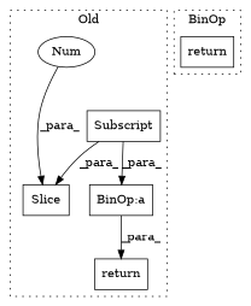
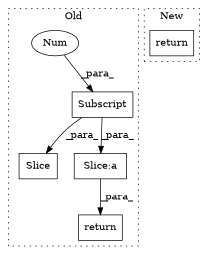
  digraph {
    node [a=93 l=7 shape=box]
    n1 [a=80 l=2 label=Slice s=2357]
    n2 [a=63 l="5,0" label=Subscript s="2355,0"]
    n3 [a=76 l=1 label=Num s=2358 shape=ellipse]
-   n4 [a=82 l=3 label="BinOp:a" s=2352]
+   n4 [a=82 l=3 label="Slice:a" s=2352]
    n5 [label=return s=2329]
    n6 [label=return s=2113]
    subgraph cluster_1 {
      label=Old
      style=dotted
      n1
      n2
      n3
      n4
      n5
    }
    subgraph cluster_2 {
-     label=BinOp
+     label=New
      style=dotted
      n6
    }
    n2 -> n1 [label=_para_]
    n2 -> n4 [label=_para_]
-   n3 -> n1 [label=_para_]
+   n3 -> n2 [label=_para_]
    n4 -> n5 [label=_para_]
  }
